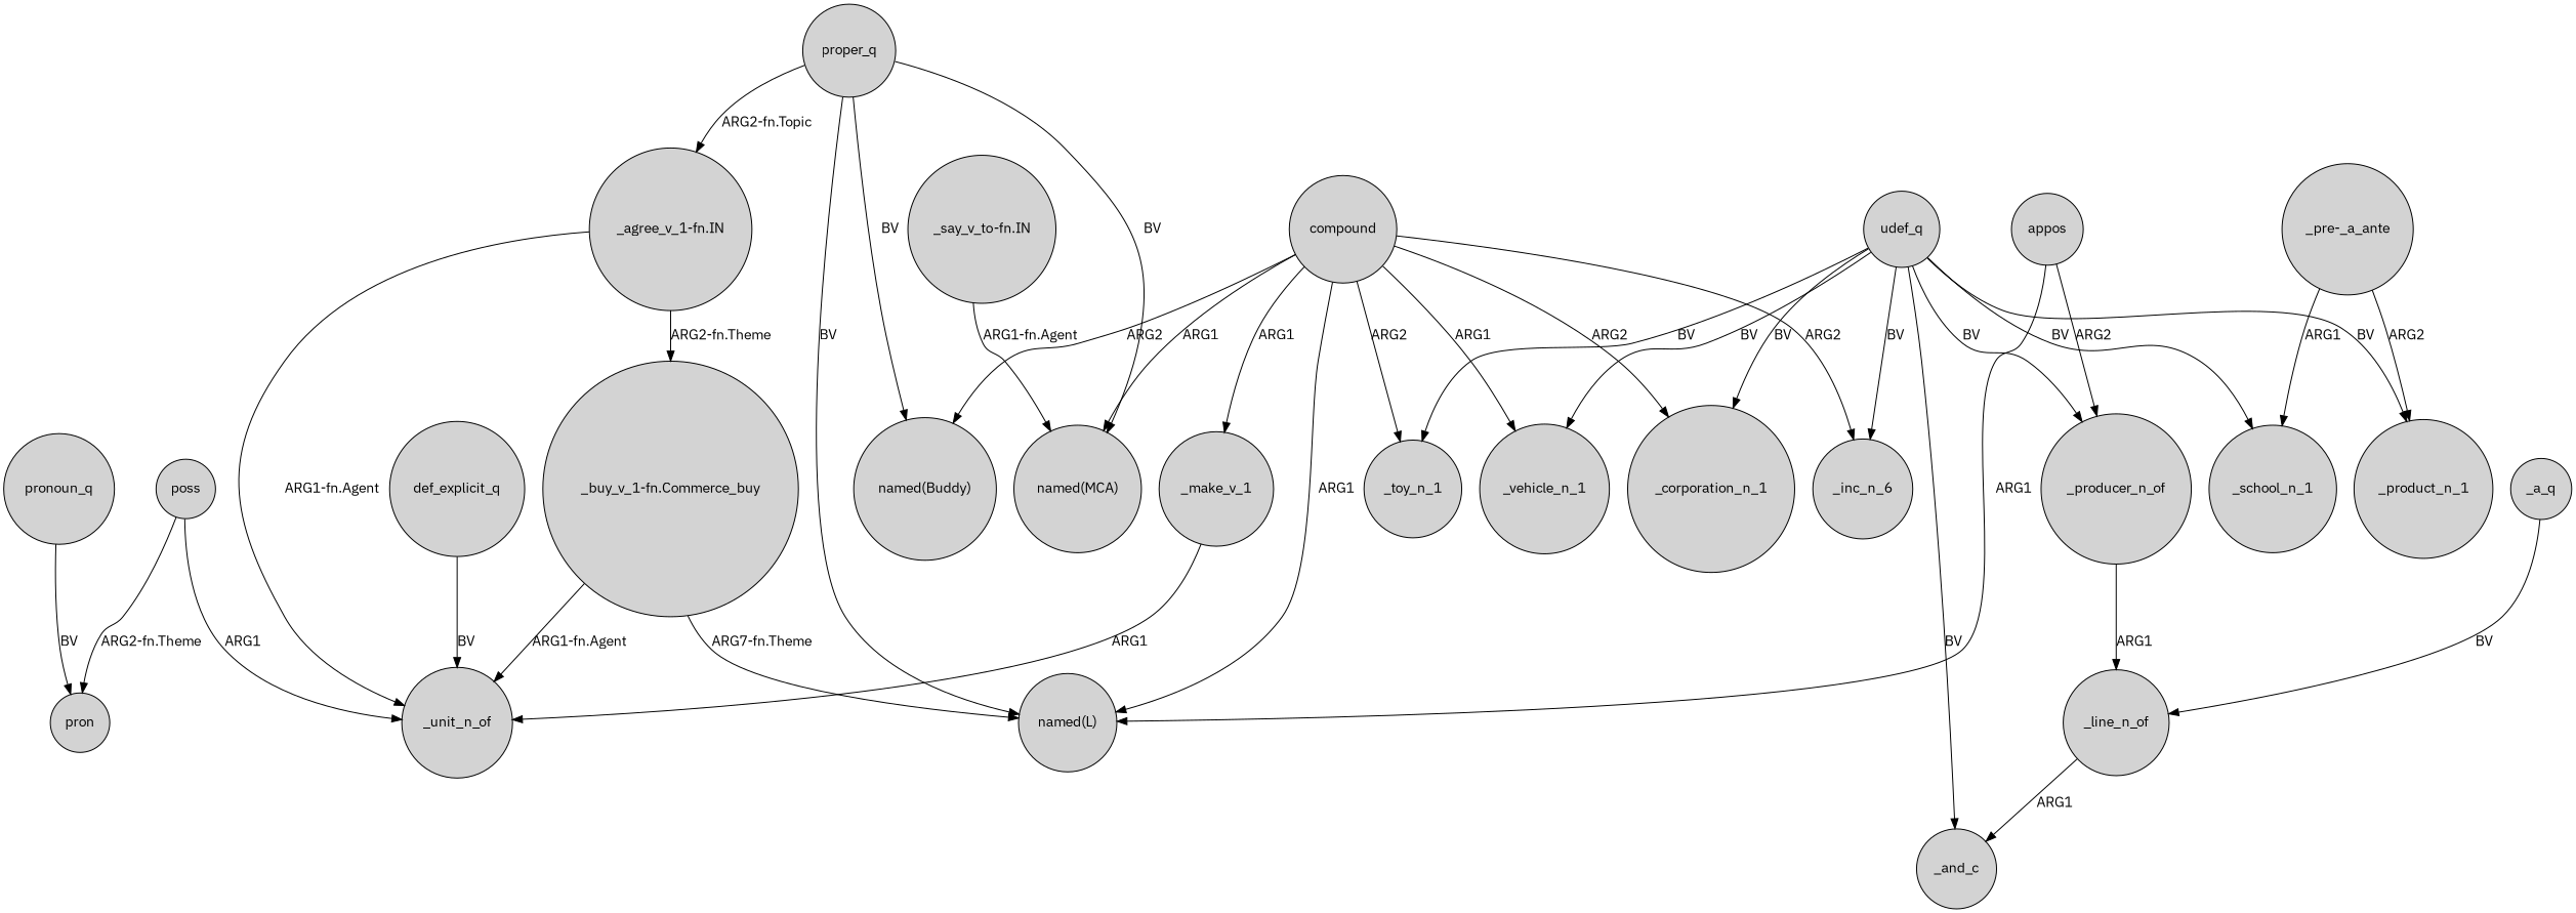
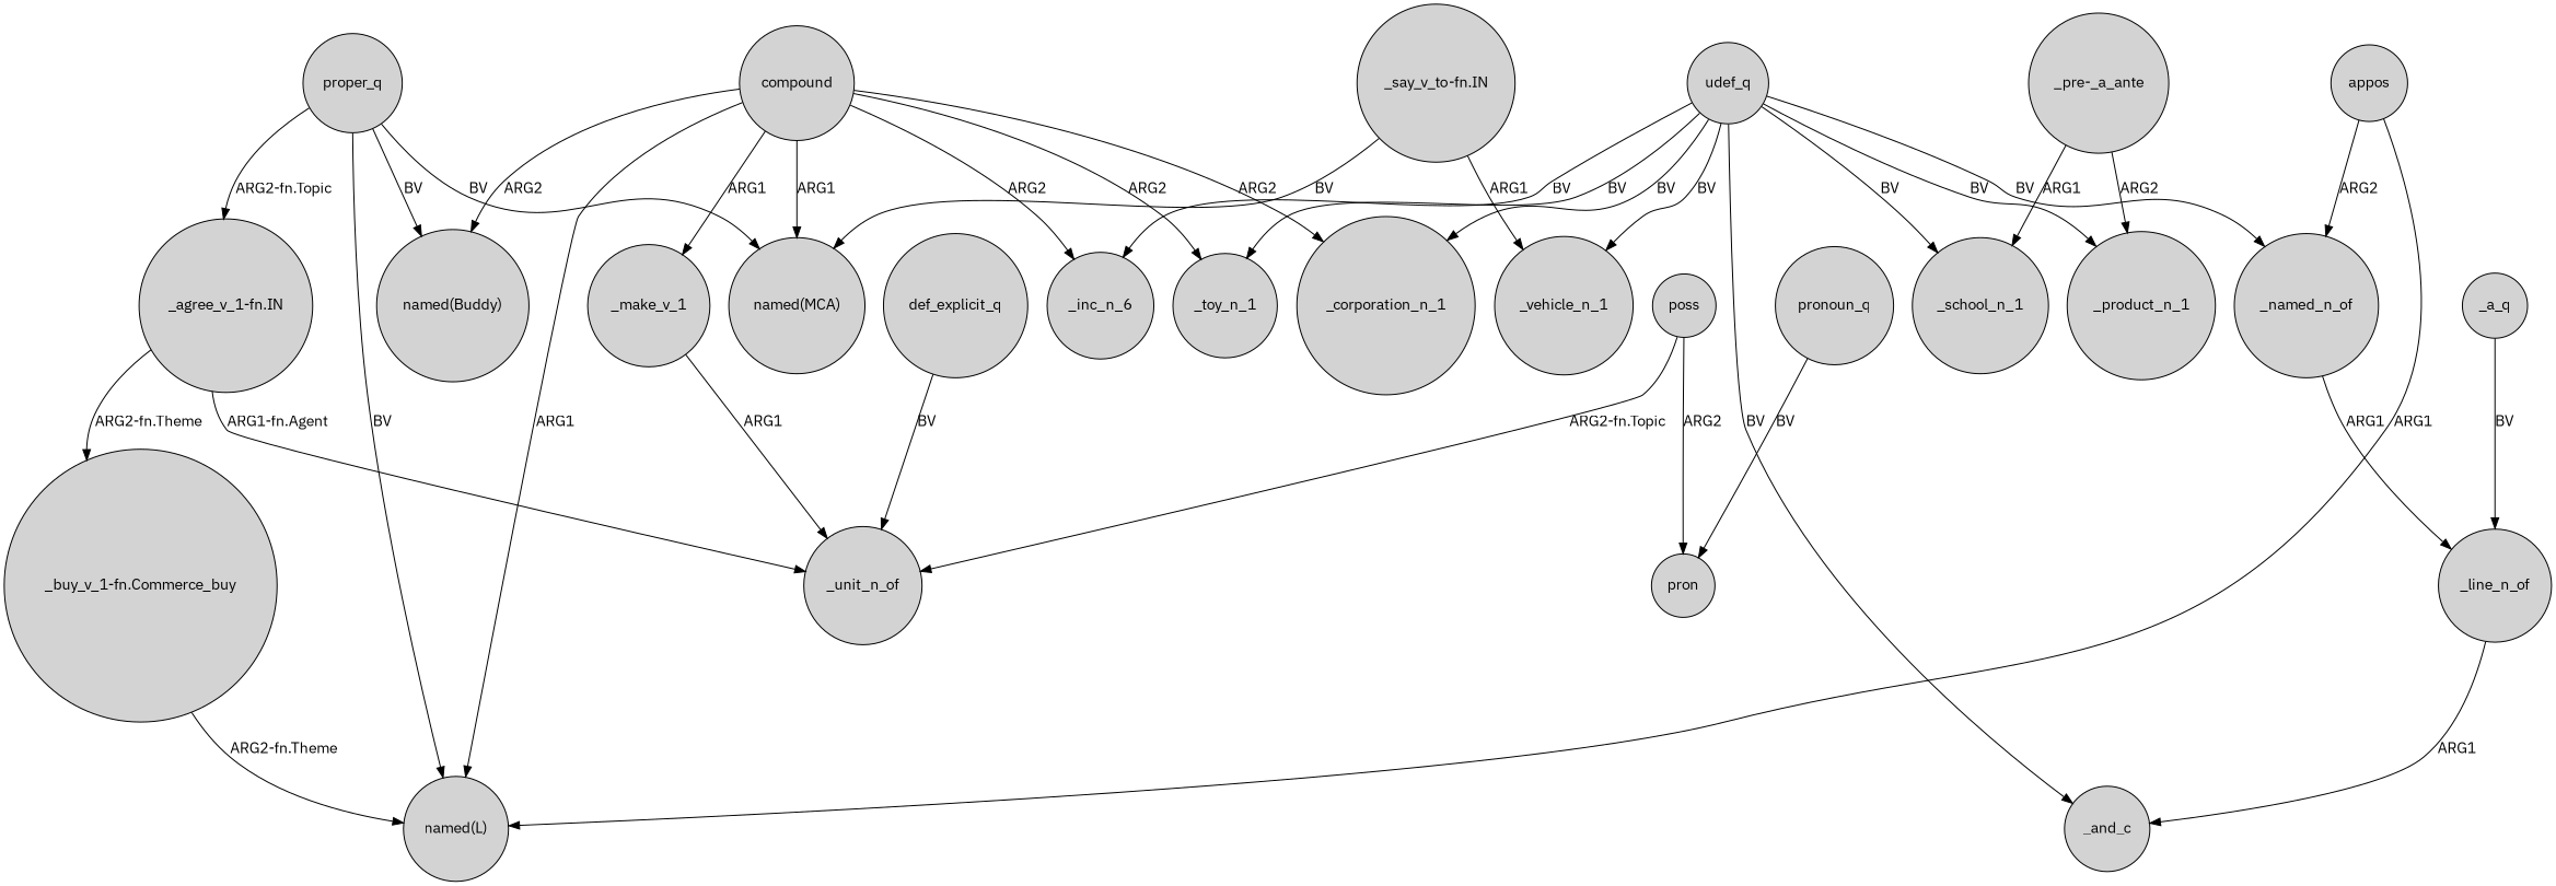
  digraph {
    fontname="IBM Plex Sans"
    node [fontname="IBM Plex Sans" shape=circle style=filled]
    edge [fontname="IBM Plex Sans"]
    "_agree_v_1-fn.IN"
    "_buy_v_1-fn.Commerce_buy"
    _unit_n_of
    "named(L)"
    n5 [label=_inc_n_6]
    udef_q
    _school_n_1
    _and_c
    _corporation_n_1
    _toy_n_1
    _vehicle_n_1
-   _producer_n_of
+   _producer_n_of [label=_named_n_of]
    _product_n_1
    _line_n_of
    proper_q
    "named(MCA)"
    "named(Buddy)"
    poss
    pron
    _make_v_1
    def_explicit_q
    "_pre-_a_ante"
    compound
    "_say_v_to-fn.IN"
    appos
    _a_q
    pronoun_q
    "_agree_v_1-fn.IN" -> "_buy_v_1-fn.Commerce_buy" [label="ARG2-fn.Theme"]
    "_agree_v_1-fn.IN" -> _unit_n_of [label="ARG1-fn.Agent"]
-   "_buy_v_1-fn.Commerce_buy" -> _unit_n_of [label="ARG1-fn.Agent"]
-   "_buy_v_1-fn.Commerce_buy" -> "named(L)" [label="ARG7-fn.Theme"]
+   "_buy_v_1-fn.Commerce_buy" -> "named(L)" [label="ARG2-fn.Theme"]
    udef_q -> n5 [label=BV]
    udef_q -> _school_n_1 [label=BV]
    udef_q -> _and_c [label=BV]
    udef_q -> _corporation_n_1 [label=BV]
    udef_q -> _toy_n_1 [label=BV]
    udef_q -> _vehicle_n_1 [label=BV]
    udef_q -> _producer_n_of [label=BV]
    udef_q -> _product_n_1 [label=BV]
    _producer_n_of -> _line_n_of [label=ARG1]
    _line_n_of -> _and_c [label=ARG1]
    proper_q -> "_agree_v_1-fn.IN" [label="ARG2-fn.Topic"]
    proper_q -> "named(L)" [label=BV]
    proper_q -> "named(MCA)" [label=BV]
    proper_q -> "named(Buddy)" [label=BV]
-   poss -> _unit_n_of [label=ARG1]
-   poss -> pron [label="ARG2-fn.Theme"]
+   poss -> _unit_n_of [label="ARG2-fn.Topic"]
+   poss -> pron [label=ARG2]
    _make_v_1 -> _unit_n_of [label=ARG1]
    def_explicit_q -> _unit_n_of [label=BV]
    "_pre-_a_ante" -> _school_n_1 [label=ARG1]
    "_pre-_a_ante" -> _product_n_1 [label=ARG2]
    compound -> "named(L)" [label=ARG1]
    compound -> n5 [label=ARG2]
    compound -> _corporation_n_1 [label=ARG2]
    compound -> _toy_n_1 [label=ARG2]
-   compound -> _vehicle_n_1 [label=ARG1]
+   "_say_v_to-fn.IN" -> _vehicle_n_1 [label=ARG1]
    compound -> "named(MCA)" [label=ARG1]
    compound -> "named(Buddy)" [label=ARG2]
    compound -> _make_v_1 [label=ARG1]
-   "_say_v_to-fn.IN" -> "named(MCA)" [label="ARG1-fn.Agent"]
+   "_say_v_to-fn.IN" -> "named(MCA)" [label=BV]
    appos -> "named(L)" [label=ARG1]
    appos -> _producer_n_of [label=ARG2]
    _a_q -> _line_n_of [label=BV]
    pronoun_q -> pron [label=BV]
  }
